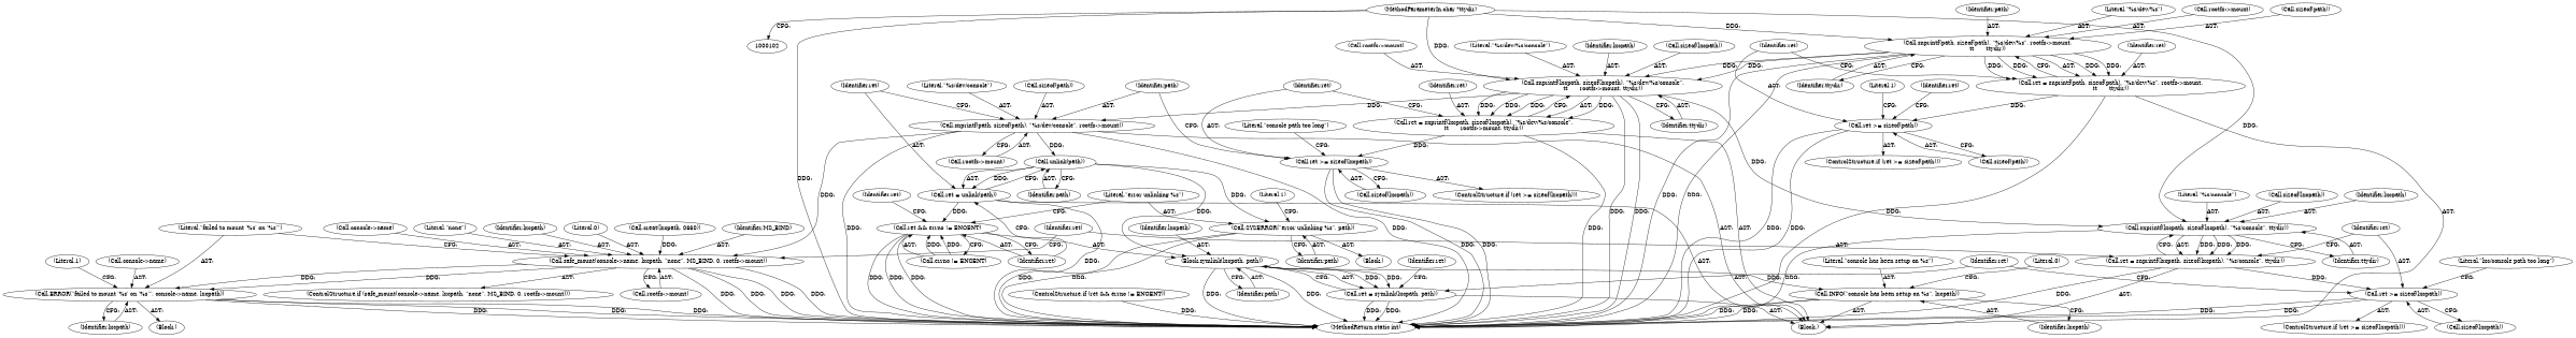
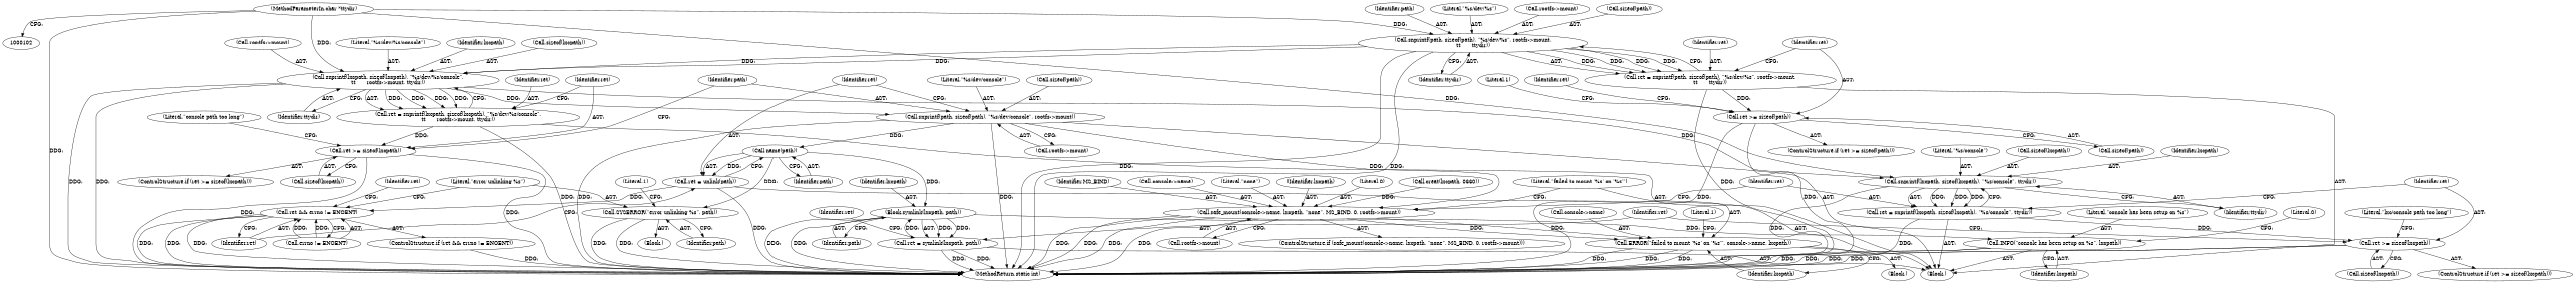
  digraph {
    n1 [label="(Call,snprintf(path, sizeof(path), \"%s/dev/%s\", rootfs->mount,\n\t\t       ttydir))"]
    n2 [label="(Call,ret = snprintf(path, sizeof(path), \"%s/dev/%s\", rootfs->mount,\n\t\t       ttydir))"]
    n3 [label="(Call,snprintf(lxcpath, sizeof(lxcpath), \"%s/dev/%s/console\",\n\t\t       rootfs->mount, ttydir))"]
    n4 [label="(Identifier,ttydir)"]
    n5 [label="(MethodReturn,static int)"]
    n6 [label="(Call,ret >= sizeof(path))"]
    n7 [label="(Block,)"]
    n8 [label="(Call,snprintf(lxcpath, sizeof(lxcpath), \"%s/console\", ttydir))"]
    n9 [label="(Call,ret = snprintf(lxcpath, sizeof(lxcpath), \"%s/dev/%s/console\",\n\t\t       rootfs->mount, ttydir))"]
    n10 [label="(Call,snprintf(path, sizeof(path), \"%s/dev/console\", rootfs->mount))"]
    n11 [label="(Identifier,ttydir)"]
    n12 [label="(MethodParameterIn,char *ttydir)"]
    1000102
    n14 [label="(Call,ret = snprintf(lxcpath, sizeof(lxcpath), \"%s/console\", ttydir))"]
    n15 [label="(Identifier,ttydir)"]
    n16 [label="(Call,sizeof(path))"]
    n17 [label="(ControlStructure,if (ret >= sizeof(path)))"]
    n18 [label="(Call,ret >= sizeof(lxcpath))"]
-   n19 [label="(Call,unlink(path))"]
+   n19 [label="(Call,name(path))"]
    n20 [label="(Call,safe_mount(console->name, lxcpath, \"none\", MS_BIND, 0, rootfs->mount))"]
    n21 [label="(Call,rootfs->mount)"]
    n22 [label="(Call,sizeof(lxcpath))"]
    n23 [label="(ControlStructure,if (ret >= sizeof(lxcpath)))"]
    n24 [label="(Call,ret = unlink(path))"]
    n25 [label="(Call,SYSERROR(\"error unlinking %s\", path))"]
    n26 [label="(Block,symlink(lxcpath, path))"]
    n27 [label="(Identifier,path)"]
    n28 [label="(Call,ERROR(\"failed to mount '%s' on '%s'\", console->name, lxcpath))"]
    n29 [label="(Call,rootfs->mount)"]
    n30 [label="(ControlStructure,if (safe_mount(console->name, lxcpath, \"none\", MS_BIND, 0, rootfs->mount)))"]
    n31 [label="(Call,ret && errno != ENOENT)"]
    n32 [label="(Identifier,path)"]
    n33 [label="(Block,)"]
    n34 [label="(Call,ret = symlink(lxcpath, path))"]
    n35 [label="(Call,INFO(\"console has been setup on %s\", lxcpath))"]
    n36 [label="(Identifier,path)"]
    n37 [label="(Identifier,ret)"]
    n38 [label="(Call,errno != ENOENT)"]
    n39 [label="(ControlStructure,if (ret && errno != ENOENT))"]
    n40 [label="(Identifier,lxcpath)"]
    n41 [label="(Identifier,lxcpath)"]
    n42 [label="(Block,)"]
    n43 [label="(Call,ret >= sizeof(lxcpath))"]
    n44 [label="(Call,sizeof(lxcpath))"]
    n45 [label="(ControlStructure,if (ret >= sizeof(lxcpath)))"]
    n46 [label="(Literal,\"%s/dev/console\")"]
    n47 [label="(Identifier,ret)"]
    n48 [label="(Call,console->name)"]
    n49 [label="(Identifier,ret)"]
    n50 [label="(Call,sizeof(path))"]
    n51 [label="(Identifier,ret)"]
    n52 [label="(Literal,\"%s/dev/%s\")"]
    n53 [label="(Literal,1)"]
    n54 [label="(Literal,\"%s/console\")"]
    n55 [label="(Identifier,ret)"]
    n56 [label="(Identifier,ret)"]
    n57 [label="(Literal,\"%s/dev/%s/console\")"]
    n58 [label="(Call,rootfs->mount)"]
    n59 [label="(Identifier,ret)"]
    n60 [label="(Identifier,lxcpath)"]
    n61 [label="(Literal,0)"]
    n62 [label="(Identifier,lxcpath)"]
    n63 [label="(Literal,\"console path too long\")"]
    n64 [label="(Call,sizeof(lxcpath))"]
    n65 [label="(Call,sizeof(path))"]
    n66 [label="(Call,creat(lxcpath, 0660))"]
    n67 [label="(Call,sizeof(lxcpath))"]
    n68 [label="(Literal,\"console has been setup on %s\")"]
    n69 [label="(Identifier,ret)"]
    n70 [label="(Literal,1)"]
    n71 [label="(Identifier,MS_BIND)"]
    n72 [label="(Call,rootfs->mount)"]
    n73 [label="(Literal,\"error unlinking %s\")"]
    n74 [label="(Identifier,lxcpath)"]
    n75 [label="(Call,console->name)"]
    n76 [label="(Literal,1)"]
    n77 [label="(Literal,0)"]
    n78 [label="(Identifier,ret)"]
    n79 [label="(Identifier,path)"]
    n80 [label="(Identifier,ret)"]
    n81 [label="(Literal,\"failed to mount '%s' on '%s'\")"]
    n82 [label="(Identifier,ret)"]
    n83 [label="(Identifier,lxcpath)"]
    n84 [label="(Identifier,ret)"]
    n85 [label="(Identifier,path)"]
    n86 [label="(Literal,\"none\")"]
    n87 [label="(Literal,\"lxc/console path too long\")"]
    n1 -> n2 [label="AST: "]
    n1 -> n2 [label="DDG: "]
    n1 -> n2 [label="DDG: "]
    n1 -> n2 [label="DDG: "]
    n1 -> n2 [label="DDG: "]
    n1 -> n3 [label="DDG: "]
    n1 -> n3 [label="DDG: "]
    n1 -> n4 [label="CFG: "]
    n1 -> n5 [label="DDG: "]
    n1 -> n5 [label="DDG: "]
    n2 -> n1 [label="CFG: "]
    n2 -> n5 [label="DDG: "]
    n2 -> n6 [label="DDG: "]
    n2 -> n7 [label="AST: "]
    n3 -> n5 [label="DDG: "]
    n3 -> n5 [label="DDG: "]
    n3 -> n8 [label="DDG: "]
    n3 -> n9 [label="AST: "]
    n3 -> n9 [label="DDG: "]
    n3 -> n9 [label="DDG: "]
    n3 -> n9 [label="DDG: "]
    n3 -> n9 [label="DDG: "]
    n3 -> n10 [label="DDG: "]
    n3 -> n11 [label="CFG: "]
    n4 -> n1 [label="AST: "]
    n6 -> n5 [label="DDG: "]
    n6 -> n5 [label="DDG: "]
    n6 -> n16 [label="CFG: "]
    n6 -> n17 [label="AST: "]
    n8 -> n5 [label="DDG: "]
    n8 -> n14 [label="AST: "]
    n8 -> n14 [label="DDG: "]
    n8 -> n14 [label="DDG: "]
    n8 -> n14 [label="DDG: "]
    n8 -> n15 [label="CFG: "]
    n9 -> n3 [label="CFG: "]
    n9 -> n5 [label="DDG: "]
    n9 -> n7 [label="AST: "]
    n9 -> n18 [label="DDG: "]
    n10 -> n5 [label="DDG: "]
    n10 -> n5 [label="DDG: "]
    n10 -> n7 [label="AST: "]
    n10 -> n19 [label="DDG: "]
    n10 -> n20 [label="DDG: "]
    n10 -> n21 [label="CFG: "]
    n11 -> n3 [label="AST: "]
    n12 -> n1 [label="DDG: "]
    n12 -> n3 [label="DDG: "]
    n12 -> n5 [label="DDG: "]
    n12 -> n8 [label="DDG: "]
    n12 -> 1000102 [label="CFG: "]
    n14 -> n5 [label="DDG: "]
    n14 -> n7 [label="AST: "]
    n14 -> n8 [label="CFG: "]
    n14 -> n43 [label="DDG: "]
    n15 -> n8 [label="AST: "]
    n16 -> n6 [label="AST: "]
    n18 -> n5 [label="DDG: "]
    n18 -> n5 [label="DDG: "]
    n18 -> n22 [label="CFG: "]
    n18 -> n23 [label="AST: "]
    n19 -> n24 [label="AST: "]
    n19 -> n24 [label="DDG: "]
    n19 -> n25 [label="DDG: "]
    n19 -> n26 [label="DDG: "]
    n19 -> n27 [label="CFG: "]
    n20 -> n5 [label="DDG: "]
    n20 -> n5 [label="DDG: "]
    n20 -> n5 [label="DDG: "]
    n20 -> n5 [label="DDG: "]
    n20 -> n28 [label="DDG: "]
    n20 -> n28 [label="DDG: "]
    n20 -> n29 [label="CFG: "]
    n20 -> n30 [label="AST: "]
    n21 -> n10 [label="AST: "]
    n22 -> n18 [label="AST: "]
    n24 -> n5 [label="DDG: "]
    n24 -> n7 [label="AST: "]
    n24 -> n19 [label="CFG: "]
    n24 -> n31 [label="DDG: "]
    n25 -> n5 [label="DDG: "]
    n25 -> n5 [label="DDG: "]
    n25 -> n32 [label="CFG: "]
    n25 -> n33 [label="AST: "]
    n26 -> n5 [label="DDG: "]
    n26 -> n5 [label="DDG: "]
    n26 -> n34 [label="AST: "]
    n26 -> n34 [label="DDG: "]
    n26 -> n34 [label="DDG: "]
    n26 -> n35 [label="DDG: "]
    n26 -> n36 [label="CFG: "]
    n27 -> n19 [label="AST: "]
    n28 -> n5 [label="DDG: "]
    n28 -> n5 [label="DDG: "]
    n28 -> n5 [label="DDG: "]
    n28 -> n41 [label="CFG: "]
    n28 -> n42 [label="AST: "]
    n29 -> n20 [label="AST: "]
    n31 -> n5 [label="DDG: "]
    n31 -> n5 [label="DDG: "]
    n31 -> n5 [label="DDG: "]
    n31 -> n37 [label="CFG: "]
    n31 -> n38 [label="CFG: "]
-   n31 -> n26 [label="AST: "]
+   n31 -> n39 [label="AST: "]
    n32 -> n25 [label="AST: "]
    n34 -> n5 [label="DDG: "]
    n34 -> n5 [label="DDG: "]
    n34 -> n7 [label="AST: "]
-   n34 -> n26 [label="CFG: "]
+   n34 -> n26 [label="DDG: "]
    n35 -> n5 [label="DDG: "]
    n35 -> n5 [label="DDG: "]
    n35 -> n7 [label="AST: "]
    n35 -> n40 [label="CFG: "]
    n36 -> n26 [label="AST: "]
    n37 -> n24 [label="CFG: "]
    n37 -> n31 [label="AST: "]
    n38 -> n31 [label="AST: "]
    n38 -> n31 [label="DDG: "]
    n38 -> n31 [label="DDG: "]
    n39 -> n5 [label="DDG: "]
    n40 -> n35 [label="AST: "]
    n41 -> n28 [label="AST: "]
    n43 -> n5 [label="DDG: "]
    n43 -> n5 [label="DDG: "]
    n43 -> n44 [label="CFG: "]
    n43 -> n45 [label="AST: "]
    n44 -> n43 [label="AST: "]
    n46 -> n10 [label="AST: "]
    n47 -> n34 [label="AST: "]
    n47 -> n43 [label="CFG: "]
    n48 -> n28 [label="AST: "]
    n49 -> n14 [label="AST: "]
    n49 -> n20 [label="CFG: "]
    n50 -> n10 [label="AST: "]
    n51 -> n31 [label="CFG: "]
    n52 -> n1 [label="AST: "]
    n53 -> n28 [label="CFG: "]
    n54 -> n8 [label="AST: "]
    n55 -> n2 [label="CFG: "]
    n55 -> n6 [label="AST: "]
    n56 -> n9 [label="AST: "]
    n57 -> n3 [label="AST: "]
    n58 -> n1 [label="AST: "]
    n59 -> n34 [label="CFG: "]
    n60 -> n20 [label="AST: "]
    n61 -> n20 [label="AST: "]
    n62 -> n3 [label="AST: "]
    n63 -> n18 [label="CFG: "]
    n64 -> n8 [label="AST: "]
    n65 -> n1 [label="AST: "]
    n66 -> n20 [label="DDG: "]
    n67 -> n3 [label="AST: "]
    n68 -> n35 [label="AST: "]
    n69 -> n14 [label="CFG: "]
    n69 -> n43 [label="AST: "]
    n70 -> n25 [label="CFG: "]
    n71 -> n20 [label="AST: "]
    n72 -> n3 [label="AST: "]
    n73 -> n25 [label="AST: "]
    n73 -> n31 [label="CFG: "]
    n74 -> n8 [label="AST: "]
    n75 -> n20 [label="AST: "]
    n76 -> n6 [label="CFG: "]
    n77 -> n35 [label="CFG: "]
    n78 -> n9 [label="CFG: "]
    n78 -> n18 [label="AST: "]
    n79 -> n10 [label="AST: "]
    n79 -> n18 [label="CFG: "]
    n80 -> n10 [label="CFG: "]
    n80 -> n24 [label="AST: "]
    n81 -> n20 [label="CFG: "]
    n81 -> n28 [label="AST: "]
    n82 -> n6 [label="CFG: "]
    n83 -> n26 [label="AST: "]
    n84 -> n2 [label="AST: "]
    n85 -> n1 [label="AST: "]
    n86 -> n20 [label="AST: "]
    n87 -> n43 [label="CFG: "]
  }
